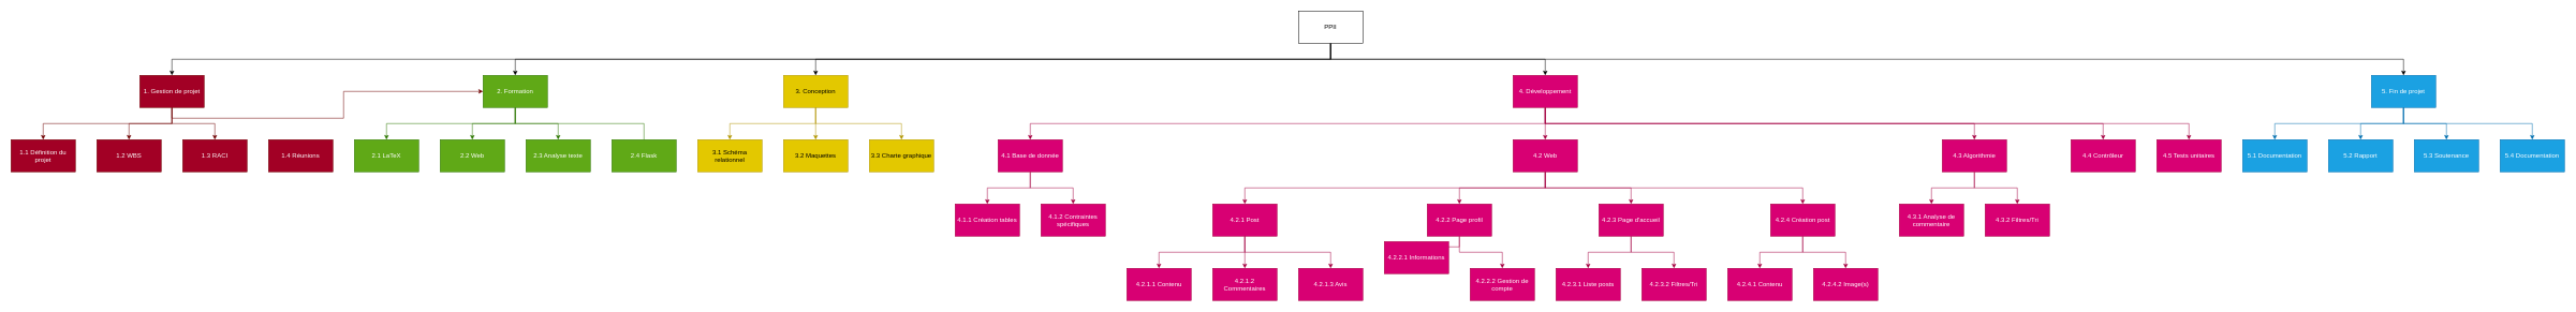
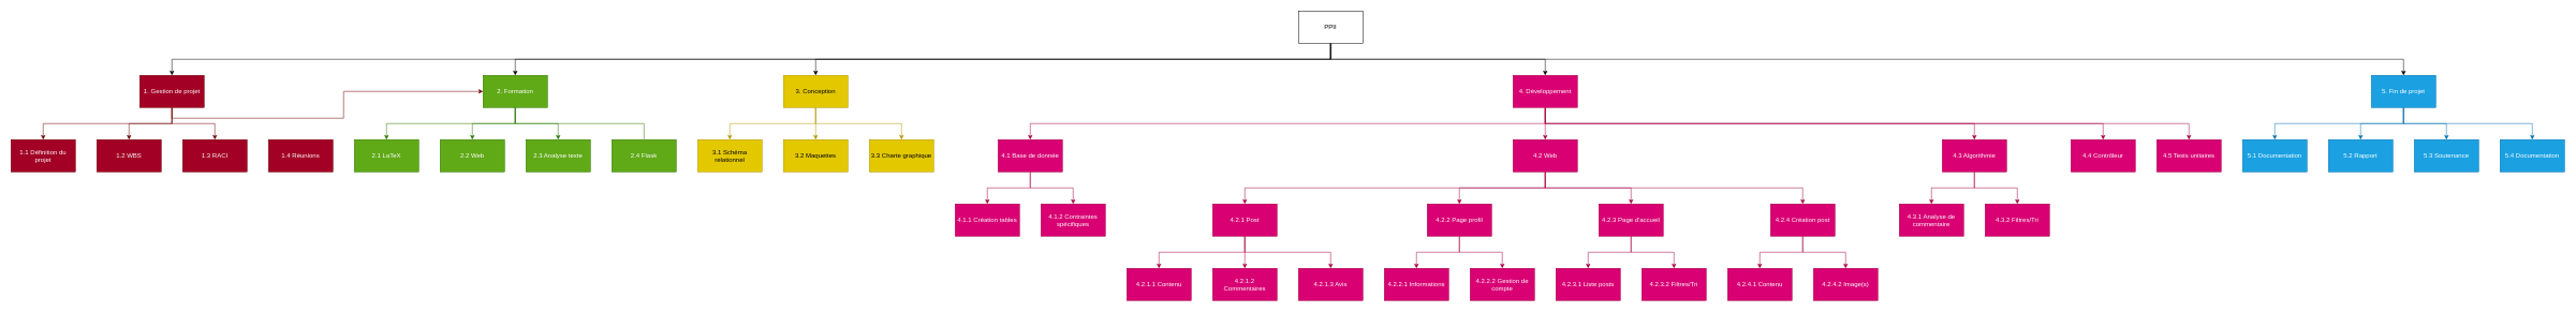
  <mxCell id="0" />
  <mxCell id="1" parent="0" />
  <mxCell id="2" style="edgeStyle=orthogonalEdgeStyle;rounded=0;orthogonalLoop=1;jettySize=auto;html=1;exitX=0.5;exitY=1;exitDx=0;exitDy=0;entryX=0.5;entryY=0;entryDx=0;entryDy=0;fillColor=#a20025;strokeColor=#6F0000;" edge="1" parent="1" source="6" target="28"><mxGeometry relative="1" as="geometry" /></mxCell>
  <mxCell id="3" style="edgeStyle=orthogonalEdgeStyle;rounded=0;orthogonalLoop=1;jettySize=auto;html=1;exitX=0.5;exitY=1;exitDx=0;exitDy=0;entryX=0.5;entryY=0;entryDx=0;entryDy=0;fillColor=#a20025;strokeColor=#6F0000;" edge="1" parent="1" source="6" target="29"><mxGeometry relative="1" as="geometry" /></mxCell>
  <mxCell id="4" style="edgeStyle=orthogonalEdgeStyle;rounded=0;orthogonalLoop=1;jettySize=auto;html=1;exitX=0.5;exitY=1;exitDx=0;exitDy=0;fillColor=#a20025;strokeColor=#6F0000;" edge="1" parent="1" source="6" target="37"><mxGeometry relative="1" as="geometry" /></mxCell>
  <mxCell id="5" style="edgeStyle=orthogonalEdgeStyle;rounded=0;orthogonalLoop=1;jettySize=auto;html=1;exitX=0.5;exitY=1;exitDx=0;exitDy=0;entryX=0.5;entryY=0;entryDx=0;entryDy=0;fillColor=#a20025;strokeColor=#6F0000;" edge="1" parent="1" source="6" target="46"><mxGeometry relative="1" as="geometry" /></mxCell>
  <mxCell id="6" value="1. Gestion de projet" style="rounded=0;whiteSpace=wrap;html=1;fillColor=#a20025;fontColor=#ffffff;strokeColor=#6F0000;" vertex="1" parent="1"><mxGeometry x="260" y="140" width="120" height="60" as="geometry" /></mxCell>
  <mxCell id="7" style="edgeStyle=orthogonalEdgeStyle;rounded=0;orthogonalLoop=1;jettySize=auto;html=1;exitX=0.5;exitY=1;exitDx=0;exitDy=0;entryX=0.5;entryY=0;entryDx=0;entryDy=0;" edge="1" parent="1" source="12" target="6"><mxGeometry relative="1" as="geometry" /></mxCell>
  <mxCell id="8" style="edgeStyle=orthogonalEdgeStyle;rounded=0;orthogonalLoop=1;jettySize=auto;html=1;exitX=0.5;exitY=1;exitDx=0;exitDy=0;entryX=0.5;entryY=0;entryDx=0;entryDy=0;" edge="1" parent="1" source="12" target="37"><mxGeometry relative="1" as="geometry" /></mxCell>
  <mxCell id="9" style="edgeStyle=orthogonalEdgeStyle;rounded=0;orthogonalLoop=1;jettySize=auto;html=1;exitX=0.5;exitY=1;exitDx=0;exitDy=0;entryX=0.5;entryY=0;entryDx=0;entryDy=0;" edge="1" parent="1" source="12" target="16"><mxGeometry relative="1" as="geometry" /></mxCell>
  <mxCell id="10" style="edgeStyle=orthogonalEdgeStyle;rounded=0;orthogonalLoop=1;jettySize=auto;html=1;exitX=0.5;exitY=1;exitDx=0;exitDy=0;entryX=0.5;entryY=0;entryDx=0;entryDy=0;" edge="1" parent="1" source="12" target="22"><mxGeometry relative="1" as="geometry" /></mxCell>
  <mxCell id="11" style="edgeStyle=orthogonalEdgeStyle;rounded=0;orthogonalLoop=1;jettySize=auto;html=1;exitX=0.5;exitY=1;exitDx=0;exitDy=0;entryX=0.5;entryY=0;entryDx=0;entryDy=0;" edge="1" parent="1" source="12" target="27"><mxGeometry relative="1" as="geometry"><mxPoint x="4313.2" y="20" as="targetPoint" /></mxGeometry></mxCell>
  <mxCell id="12" value="PPII" style="rounded=0;whiteSpace=wrap;html=1;" vertex="1" parent="1"><mxGeometry x="2420" y="20" width="120" height="60" as="geometry" /></mxCell>
  <mxCell id="13" style="edgeStyle=orthogonalEdgeStyle;rounded=0;orthogonalLoop=1;jettySize=auto;html=1;exitX=0.5;exitY=1;exitDx=0;exitDy=0;entryX=0.5;entryY=0;entryDx=0;entryDy=0;fillColor=#e3c800;strokeColor=#B09500;" edge="1" parent="1" source="16" target="31"><mxGeometry relative="1" as="geometry" /></mxCell>
  <mxCell id="14" style="edgeStyle=orthogonalEdgeStyle;rounded=0;orthogonalLoop=1;jettySize=auto;html=1;exitX=0.5;exitY=1;exitDx=0;exitDy=0;entryX=0.5;entryY=0;entryDx=0;entryDy=0;fillColor=#e3c800;strokeColor=#B09500;" edge="1" parent="1" source="16" target="32"><mxGeometry relative="1" as="geometry" /></mxCell>
  <mxCell id="15" style="edgeStyle=orthogonalEdgeStyle;rounded=0;orthogonalLoop=1;jettySize=auto;html=1;exitX=0.5;exitY=1;exitDx=0;exitDy=0;entryX=0.5;entryY=0;entryDx=0;entryDy=0;fillColor=#e3c800;strokeColor=#B09500;" edge="1" parent="1" source="16" target="42"><mxGeometry relative="1" as="geometry" /></mxCell>
  <mxCell id="16" value="3. Conception" style="rounded=0;whiteSpace=wrap;html=1;fillColor=#e3c800;fontColor=#000000;strokeColor=#B09500;" vertex="1" parent="1"><mxGeometry x="1460" y="140" width="120" height="60" as="geometry" /></mxCell>
  <mxCell id="17" style="edgeStyle=orthogonalEdgeStyle;rounded=0;orthogonalLoop=1;jettySize=auto;html=1;exitX=0.5;exitY=1;exitDx=0;exitDy=0;entryX=0.5;entryY=0;entryDx=0;entryDy=0;fillColor=#d80073;strokeColor=#A50040;" edge="1" parent="1" source="22" target="52"><mxGeometry relative="1" as="geometry" /></mxCell>
  <mxCell id="18" style="edgeStyle=orthogonalEdgeStyle;rounded=0;orthogonalLoop=1;jettySize=auto;html=1;exitX=0.5;exitY=1;exitDx=0;exitDy=0;entryX=0.5;entryY=0;entryDx=0;entryDy=0;fillColor=#d80073;strokeColor=#A50040;" edge="1" parent="1" source="22" target="55"><mxGeometry relative="1" as="geometry" /></mxCell>
  <mxCell id="19" style="edgeStyle=orthogonalEdgeStyle;rounded=0;orthogonalLoop=1;jettySize=auto;html=1;exitX=0.5;exitY=1;exitDx=0;exitDy=0;entryX=0.5;entryY=0;entryDx=0;entryDy=0;fillColor=#d80073;strokeColor=#A50040;" edge="1" parent="1" source="22" target="58"><mxGeometry relative="1" as="geometry" /></mxCell>
  <mxCell id="20" style="edgeStyle=orthogonalEdgeStyle;rounded=0;orthogonalLoop=1;jettySize=auto;html=1;exitX=0.5;exitY=1;exitDx=0;exitDy=0;entryX=0.5;entryY=0;entryDx=0;entryDy=0;fillColor=#d80073;strokeColor=#A50040;" edge="1" parent="1" source="22" target="85"><mxGeometry relative="1" as="geometry" /></mxCell>
  <mxCell id="21" style="edgeStyle=orthogonalEdgeStyle;rounded=0;orthogonalLoop=1;jettySize=auto;html=1;exitX=0.5;exitY=1;exitDx=0;exitDy=0;entryX=0.5;entryY=0;entryDx=0;entryDy=0;fillColor=#d80073;strokeColor=#A50040;" edge="1" parent="1" source="22" target="86"><mxGeometry relative="1" as="geometry" /></mxCell>
  <mxCell id="22" value="4. Développement" style="rounded=0;whiteSpace=wrap;html=1;fillColor=#d80073;fontColor=#ffffff;strokeColor=#A50040;" vertex="1" parent="1"><mxGeometry x="2820" y="140" width="120" height="60" as="geometry" /></mxCell>
  <mxCell id="23" style="edgeStyle=orthogonalEdgeStyle;rounded=0;orthogonalLoop=1;jettySize=auto;html=1;exitX=0.5;exitY=1;exitDx=0;exitDy=0;entryX=0.5;entryY=0;entryDx=0;entryDy=0;fillColor=#1ba1e2;strokeColor=#006EAF;" edge="1" parent="1" source="27" target="43"><mxGeometry relative="1" as="geometry" /></mxCell>
  <mxCell id="24" style="edgeStyle=orthogonalEdgeStyle;rounded=0;orthogonalLoop=1;jettySize=auto;html=1;exitX=0.5;exitY=1;exitDx=0;exitDy=0;entryX=0.5;entryY=0;entryDx=0;entryDy=0;fillColor=#1ba1e2;strokeColor=#006EAF;" edge="1" parent="1" source="27" target="44"><mxGeometry relative="1" as="geometry" /></mxCell>
  <mxCell id="25" style="edgeStyle=orthogonalEdgeStyle;rounded=0;orthogonalLoop=1;jettySize=auto;html=1;exitX=0.5;exitY=1;exitDx=0;exitDy=0;entryX=0.5;entryY=0;entryDx=0;entryDy=0;fillColor=#1ba1e2;strokeColor=#006EAF;" edge="1" parent="1" source="27" target="45"><mxGeometry relative="1" as="geometry" /></mxCell>
  <mxCell id="26" style="edgeStyle=orthogonalEdgeStyle;rounded=0;orthogonalLoop=1;jettySize=auto;html=1;exitX=0.5;exitY=1;exitDx=0;exitDy=0;entryX=0.5;entryY=0;entryDx=0;entryDy=0;fillColor=#1ba1e2;strokeColor=#006EAF;" edge="1" parent="1" source="27" target="47"><mxGeometry relative="1" as="geometry" /></mxCell>
  <mxCell id="27" value="5. Fin de projet" style="rounded=0;whiteSpace=wrap;html=1;fillColor=#1ba1e2;fontColor=#ffffff;strokeColor=#006EAF;" vertex="1" parent="1"><mxGeometry x="4420" y="140" width="120" height="60" as="geometry" /></mxCell>
  <mxCell id="28" value="1.2 WBS" style="rounded=0;whiteSpace=wrap;html=1;fillColor=#a20025;fontColor=#ffffff;strokeColor=#6F0000;" vertex="1" parent="1"><mxGeometry x="180" y="260" width="120" height="60" as="geometry" /></mxCell>
  <mxCell id="29" value="1.3 RACI" style="rounded=0;whiteSpace=wrap;html=1;fillColor=#a20025;fontColor=#ffffff;strokeColor=#6F0000;" vertex="1" parent="1"><mxGeometry x="340" y="260" width="120" height="60" as="geometry" /></mxCell>
  <mxCell id="30" value="1.4 Réunions" style="rounded=0;whiteSpace=wrap;html=1;fillColor=#a20025;fontColor=#ffffff;strokeColor=#6F0000;" vertex="1" parent="1"><mxGeometry x="500" y="260" width="120" height="60" as="geometry" /></mxCell>
  <mxCell id="31" value="3.1 Schéma relationnel" style="rounded=0;whiteSpace=wrap;html=1;fillColor=#e3c800;fontColor=#000000;strokeColor=#B09500;" vertex="1" parent="1"><mxGeometry x="1300" y="260" width="120" height="60" as="geometry" /></mxCell>
  <mxCell id="32" value="3.2 Maquettes" style="rounded=0;whiteSpace=wrap;html=1;fillColor=#e3c800;fontColor=#000000;strokeColor=#B09500;" vertex="1" parent="1"><mxGeometry x="1460" y="260" width="120" height="60" as="geometry" /></mxCell>
  <mxCell id="33" style="edgeStyle=orthogonalEdgeStyle;rounded=0;orthogonalLoop=1;jettySize=auto;html=1;exitX=0.5;exitY=1;exitDx=0;exitDy=0;entryX=0.5;entryY=0;entryDx=0;entryDy=0;fillColor=#60a917;strokeColor=#2D7600;" edge="1" parent="1" source="37" target="38"><mxGeometry relative="1" as="geometry" /></mxCell>
  <mxCell id="34" style="edgeStyle=orthogonalEdgeStyle;rounded=0;orthogonalLoop=1;jettySize=auto;html=1;exitX=0.5;exitY=1;exitDx=0;exitDy=0;entryX=0.5;entryY=0;entryDx=0;entryDy=0;fillColor=#60a917;strokeColor=#2D7600;" edge="1" parent="1" source="37" target="39"><mxGeometry relative="1" as="geometry" /></mxCell>
  <mxCell id="35" style="edgeStyle=orthogonalEdgeStyle;rounded=0;orthogonalLoop=1;jettySize=auto;html=1;exitX=0.5;exitY=1;exitDx=0;exitDy=0;entryX=0.5;entryY=0;entryDx=0;entryDy=0;fillColor=#60a917;strokeColor=#2D7600;" edge="1" parent="1" source="37" target="41"><mxGeometry relative="1" as="geometry" /></mxCell>
  <mxCell id="36" style="edgeStyle=orthogonalEdgeStyle;rounded=0;orthogonalLoop=1;jettySize=auto;html=1;exitX=0.5;exitY=1;exitDx=0;exitDy=0;entryX=0.5;entryY=0;entryDx=0;entryDy=0;fillColor=#60a917;strokeColor=#2D7600;endArrow=none;" edge="1" parent="1" source="37" target="40"><mxGeometry relative="1" as="geometry" /></mxCell>
  <mxCell id="37" value="2. Formation" style="rounded=0;whiteSpace=wrap;html=1;fillColor=#60a917;fontColor=#ffffff;strokeColor=#2D7600;" vertex="1" parent="1"><mxGeometry x="900" y="140" width="120" height="60" as="geometry" /></mxCell>
  <mxCell id="38" value="2.1 LaTeX" style="rounded=0;whiteSpace=wrap;html=1;fillColor=#60a917;fontColor=#ffffff;strokeColor=#2D7600;" vertex="1" parent="1"><mxGeometry x="660" y="260" width="120" height="60" as="geometry" /></mxCell>
  <mxCell id="39" value="2.2 Web" style="rounded=0;whiteSpace=wrap;html=1;fillColor=#60a917;fontColor=#ffffff;strokeColor=#2D7600;" vertex="1" parent="1"><mxGeometry x="820" y="260" width="120" height="60" as="geometry" /></mxCell>
  <mxCell id="40" value="2.4 Flask" style="rounded=0;whiteSpace=wrap;html=1;fillColor=#60a917;fontColor=#ffffff;strokeColor=#2D7600;" vertex="1" parent="1"><mxGeometry x="1140" y="260" width="120" height="60" as="geometry" /></mxCell>
  <mxCell id="41" value="2.3 Analyse texte" style="rounded=0;whiteSpace=wrap;html=1;fillColor=#60a917;fontColor=#ffffff;strokeColor=#2D7600;" vertex="1" parent="1"><mxGeometry x="980" y="260" width="120" height="60" as="geometry" /></mxCell>
  <mxCell id="42" value="3.3 Charte graphique" style="rounded=0;whiteSpace=wrap;html=1;fillColor=#e3c800;fontColor=#000000;strokeColor=#B09500;" vertex="1" parent="1"><mxGeometry x="1620" y="260" width="120" height="60" as="geometry" /></mxCell>
  <mxCell id="43" value="5.1 Documentation" style="rounded=0;whiteSpace=wrap;html=1;fillColor=#1ba1e2;fontColor=#ffffff;strokeColor=#006EAF;" vertex="1" parent="1"><mxGeometry x="4180" y="260" width="120" height="60" as="geometry" /></mxCell>
  <mxCell id="44" value="5.2 Rapport" style="rounded=0;whiteSpace=wrap;html=1;fillColor=#1ba1e2;fontColor=#ffffff;strokeColor=#006EAF;" vertex="1" parent="1"><mxGeometry x="4340" y="260" width="120" height="60" as="geometry" /></mxCell>
  <mxCell id="45" value="5.3 Soutenance" style="rounded=0;whiteSpace=wrap;html=1;fillColor=#1ba1e2;fontColor=#ffffff;strokeColor=#006EAF;" vertex="1" parent="1"><mxGeometry x="4500" y="260" width="120" height="60" as="geometry" /></mxCell>
  <mxCell id="46" value="1.1 Définition du projet" style="rounded=0;whiteSpace=wrap;html=1;fillColor=#a20025;fontColor=#ffffff;strokeColor=#6F0000;" vertex="1" parent="1"><mxGeometry x="20" y="260" width="120" height="60" as="geometry" /></mxCell>
  <mxCell id="47" value="5.4 Documentation" style="rounded=0;whiteSpace=wrap;html=1;fillColor=#1ba1e2;fontColor=#ffffff;strokeColor=#006EAF;" vertex="1" parent="1"><mxGeometry x="4660" y="260" width="120" height="60" as="geometry" /></mxCell>
  <mxCell id="48" style="edgeStyle=orthogonalEdgeStyle;rounded=0;orthogonalLoop=1;jettySize=auto;html=1;exitX=0.5;exitY=1;exitDx=0;exitDy=0;entryX=0.5;entryY=0;entryDx=0;entryDy=0;fillColor=#d80073;strokeColor=#A50040;" edge="1" parent="1" source="52" target="70"><mxGeometry relative="1" as="geometry" /></mxCell>
  <mxCell id="49" style="edgeStyle=orthogonalEdgeStyle;rounded=0;orthogonalLoop=1;jettySize=auto;html=1;exitX=0.5;exitY=1;exitDx=0;exitDy=0;entryX=0.5;entryY=0;entryDx=0;entryDy=0;fillColor=#d80073;strokeColor=#A50040;" edge="1" parent="1" source="52" target="66"><mxGeometry relative="1" as="geometry" /></mxCell>
  <mxCell id="50" style="edgeStyle=orthogonalEdgeStyle;rounded=0;orthogonalLoop=1;jettySize=auto;html=1;exitX=0.5;exitY=1;exitDx=0;exitDy=0;entryX=0.5;entryY=0;entryDx=0;entryDy=0;fillColor=#d80073;strokeColor=#A50040;" edge="1" parent="1" source="52" target="63"><mxGeometry relative="1" as="geometry" /></mxCell>
  <mxCell id="51" style="edgeStyle=orthogonalEdgeStyle;rounded=0;orthogonalLoop=1;jettySize=auto;html=1;exitX=0.5;exitY=1;exitDx=0;exitDy=0;entryX=0.5;entryY=0;entryDx=0;entryDy=0;fillColor=#d80073;strokeColor=#A50040;" edge="1" parent="1" source="52" target="80"><mxGeometry relative="1" as="geometry" /></mxCell>
  <mxCell id="52" value="4.2 Web" style="rounded=0;whiteSpace=wrap;html=1;fillColor=#d80073;fontColor=#ffffff;strokeColor=#A50040;" vertex="1" parent="1"><mxGeometry x="2820" y="260" width="120" height="60" as="geometry" /></mxCell>
  <mxCell id="53" style="edgeStyle=orthogonalEdgeStyle;rounded=0;orthogonalLoop=1;jettySize=auto;html=1;exitX=0.5;exitY=1;exitDx=0;exitDy=0;entryX=0.5;entryY=0;entryDx=0;entryDy=0;fillColor=#d80073;strokeColor=#A50040;" edge="1" parent="1" source="55" target="59"><mxGeometry relative="1" as="geometry" /></mxCell>
  <mxCell id="54" style="edgeStyle=orthogonalEdgeStyle;rounded=0;orthogonalLoop=1;jettySize=auto;html=1;exitX=0.5;exitY=1;exitDx=0;exitDy=0;entryX=0.5;entryY=0;entryDx=0;entryDy=0;fillColor=#d80073;strokeColor=#A50040;" edge="1" parent="1" source="55" target="60"><mxGeometry relative="1" as="geometry" /></mxCell>
  <mxCell id="55" value="4.1 Base de donnée" style="rounded=0;whiteSpace=wrap;html=1;fillColor=#d80073;fontColor=#ffffff;strokeColor=#A50040;" vertex="1" parent="1"><mxGeometry x="1860" y="260" width="120" height="60" as="geometry" /></mxCell>
  <mxCell id="56" style="edgeStyle=orthogonalEdgeStyle;rounded=0;orthogonalLoop=1;jettySize=auto;html=1;exitX=0.5;exitY=1;exitDx=0;exitDy=0;entryX=0.5;entryY=0;entryDx=0;entryDy=0;fillColor=#d80073;strokeColor=#A50040;" edge="1" parent="1" source="58" target="83"><mxGeometry relative="1" as="geometry" /></mxCell>
  <mxCell id="57" style="edgeStyle=orthogonalEdgeStyle;rounded=0;orthogonalLoop=1;jettySize=auto;html=1;exitX=0.5;exitY=1;exitDx=0;exitDy=0;entryX=0.5;entryY=0;entryDx=0;entryDy=0;fillColor=#d80073;strokeColor=#A50040;" edge="1" parent="1" source="58" target="84"><mxGeometry relative="1" as="geometry" /></mxCell>
  <mxCell id="58" value="4.3 Algorithmie" style="rounded=0;whiteSpace=wrap;html=1;fillColor=#d80073;fontColor=#ffffff;strokeColor=#A50040;" vertex="1" parent="1"><mxGeometry x="3620" y="260" width="120" height="60" as="geometry" /></mxCell>
  <mxCell id="59" value="4.1.1 Création tables" style="rounded=0;whiteSpace=wrap;html=1;fillColor=#d80073;fontColor=#ffffff;strokeColor=#A50040;" vertex="1" parent="1"><mxGeometry x="1780" y="380" width="120" height="60" as="geometry" /></mxCell>
  <mxCell id="60" value="4.1.2 Contraintes spécifiques" style="rounded=0;whiteSpace=wrap;html=1;fillColor=#d80073;fontColor=#ffffff;strokeColor=#A50040;" vertex="1" parent="1"><mxGeometry x="1940" y="380" width="120" height="60" as="geometry" /></mxCell>
  <mxCell id="61" style="edgeStyle=orthogonalEdgeStyle;rounded=0;orthogonalLoop=1;jettySize=auto;html=1;exitX=0.5;exitY=1;exitDx=0;exitDy=0;entryX=0.5;entryY=0;entryDx=0;entryDy=0;fillColor=#d80073;strokeColor=#A50040;" edge="1" parent="1" source="63" target="76"><mxGeometry relative="1" as="geometry" /></mxCell>
  <mxCell id="62" style="edgeStyle=orthogonalEdgeStyle;rounded=0;orthogonalLoop=1;jettySize=auto;html=1;exitX=0.5;exitY=1;exitDx=0;exitDy=0;entryX=0.5;entryY=0;entryDx=0;entryDy=0;fillColor=#d80073;strokeColor=#A50040;" edge="1" parent="1" source="63" target="77"><mxGeometry relative="1" as="geometry" /></mxCell>
  <mxCell id="63" value="4.2.3 Page d'accueil" style="rounded=0;whiteSpace=wrap;html=1;fillColor=#d80073;fontColor=#ffffff;strokeColor=#A50040;" vertex="1" parent="1"><mxGeometry x="2980" y="380" width="120" height="60" as="geometry" /></mxCell>
  <mxCell id="64" style="edgeStyle=orthogonalEdgeStyle;rounded=0;orthogonalLoop=1;jettySize=auto;html=1;exitX=0.5;exitY=1;exitDx=0;exitDy=0;entryX=0.5;entryY=0;entryDx=0;entryDy=0;fillColor=#d80073;strokeColor=#A50040;" edge="1" parent="1" source="66" target="74"><mxGeometry relative="1" as="geometry" /></mxCell>
  <mxCell id="65" style="edgeStyle=orthogonalEdgeStyle;rounded=0;orthogonalLoop=1;jettySize=auto;html=1;exitX=0.5;exitY=1;exitDx=0;exitDy=0;entryX=0.5;entryY=0;entryDx=0;entryDy=0;fillColor=#d80073;strokeColor=#A50040;" edge="1" parent="1" source="66" target="75"><mxGeometry relative="1" as="geometry" /></mxCell>
  <mxCell id="66" value="4.2.2 Page profil" style="rounded=0;whiteSpace=wrap;html=1;fillColor=#d80073;fontColor=#ffffff;strokeColor=#A50040;" vertex="1" parent="1"><mxGeometry x="2660" y="380" width="120" height="60" as="geometry" /></mxCell>
  <mxCell id="67" style="edgeStyle=orthogonalEdgeStyle;rounded=0;orthogonalLoop=1;jettySize=auto;html=1;exitX=0.5;exitY=1;exitDx=0;exitDy=0;entryX=0.5;entryY=0;entryDx=0;entryDy=0;fillColor=#d80073;strokeColor=#A50040;" edge="1" parent="1" source="70" target="71"><mxGeometry relative="1" as="geometry" /></mxCell>
  <mxCell id="68" style="edgeStyle=orthogonalEdgeStyle;rounded=0;orthogonalLoop=1;jettySize=auto;html=1;exitX=0.5;exitY=1;exitDx=0;exitDy=0;entryX=0.5;entryY=0;entryDx=0;entryDy=0;fillColor=#d80073;strokeColor=#A50040;" edge="1" parent="1" source="70" target="72"><mxGeometry relative="1" as="geometry" /></mxCell>
  <mxCell id="69" style="edgeStyle=orthogonalEdgeStyle;rounded=0;orthogonalLoop=1;jettySize=auto;html=1;exitX=0.5;exitY=1;exitDx=0;exitDy=0;entryX=0.5;entryY=0;entryDx=0;entryDy=0;fillColor=#d80073;strokeColor=#A50040;" edge="1" parent="1" source="70" target="73"><mxGeometry relative="1" as="geometry" /></mxCell>
  <mxCell id="70" value="4.2.1 Post" style="rounded=0;whiteSpace=wrap;html=1;fillColor=#d80073;fontColor=#ffffff;strokeColor=#A50040;" vertex="1" parent="1"><mxGeometry x="2260" y="380" width="120" height="60" as="geometry" /></mxCell>
  <mxCell id="71" value="4.2.1.1 Contenu" style="rounded=0;whiteSpace=wrap;html=1;fillColor=#d80073;fontColor=#ffffff;strokeColor=#A50040;" vertex="1" parent="1"><mxGeometry x="2100" y="500" width="120" height="60" as="geometry" /></mxCell>
  <mxCell id="72" value="4.2.1.2 Commentaires" style="rounded=0;whiteSpace=wrap;html=1;fillColor=#d80073;fontColor=#ffffff;strokeColor=#A50040;" vertex="1" parent="1"><mxGeometry x="2260" y="500" width="120" height="60" as="geometry" /></mxCell>
  <mxCell id="73" value="4.2.1.3 Avis" style="rounded=0;whiteSpace=wrap;html=1;fillColor=#d80073;fontColor=#ffffff;strokeColor=#A50040;" vertex="1" parent="1"><mxGeometry x="2420" y="500" width="120" height="60" as="geometry" /></mxCell>
- <mxCell id="74" value="4.2.2.1 Informations" style="rounded=0;whiteSpace=wrap;html=1;fillColor=#d80073;fontColor=#ffffff;strokeColor=#A50040;" vertex="1" parent="1"><mxGeometry x="2580" y="450" width="120" height="60" as="geometry" /></mxCell>
+ <mxCell id="74" value="4.2.2.1 Informations" style="rounded=0;whiteSpace=wrap;html=1;fillColor=#d80073;fontColor=#ffffff;strokeColor=#A50040;" vertex="1" parent="1"><mxGeometry x="2580" y="500" width="120" height="60" as="geometry" /></mxCell>
  <mxCell id="75" value="4.2.2.2 Gestion de compte" style="rounded=0;whiteSpace=wrap;html=1;fillColor=#d80073;fontColor=#ffffff;strokeColor=#A50040;" vertex="1" parent="1"><mxGeometry x="2740" y="500" width="120" height="60" as="geometry" /></mxCell>
  <mxCell id="76" value="4.2.3.1 Liste posts" style="rounded=0;whiteSpace=wrap;html=1;fillColor=#d80073;fontColor=#ffffff;strokeColor=#A50040;" vertex="1" parent="1"><mxGeometry x="2900" y="500" width="120" height="60" as="geometry" /></mxCell>
  <mxCell id="77" value="4.2.3.2 Filtres/Tri" style="rounded=0;whiteSpace=wrap;html=1;fillColor=#d80073;fontColor=#ffffff;strokeColor=#A50040;" vertex="1" parent="1"><mxGeometry x="3060" y="500" width="120" height="60" as="geometry" /></mxCell>
  <mxCell id="78" style="edgeStyle=orthogonalEdgeStyle;rounded=0;orthogonalLoop=1;jettySize=auto;html=1;exitX=0.5;exitY=1;exitDx=0;exitDy=0;entryX=0.5;entryY=0;entryDx=0;entryDy=0;fillColor=#d80073;strokeColor=#A50040;" edge="1" parent="1" source="80" target="81"><mxGeometry relative="1" as="geometry" /></mxCell>
  <mxCell id="79" style="edgeStyle=orthogonalEdgeStyle;rounded=0;orthogonalLoop=1;jettySize=auto;html=1;exitX=0.5;exitY=1;exitDx=0;exitDy=0;entryX=0.5;entryY=0;entryDx=0;entryDy=0;fillColor=#d80073;strokeColor=#A50040;" edge="1" parent="1" source="80" target="82"><mxGeometry relative="1" as="geometry" /></mxCell>
  <mxCell id="80" value="4.2.4 Création post" style="rounded=0;whiteSpace=wrap;html=1;fillColor=#d80073;fontColor=#ffffff;strokeColor=#A50040;" vertex="1" parent="1"><mxGeometry x="3300" y="380" width="120" height="60" as="geometry" /></mxCell>
  <mxCell id="81" value="4.2.4.1 Contenu" style="rounded=0;whiteSpace=wrap;html=1;fillColor=#d80073;fontColor=#ffffff;strokeColor=#A50040;" vertex="1" parent="1"><mxGeometry x="3220" y="500" width="120" height="60" as="geometry" /></mxCell>
  <mxCell id="82" value="4.2.4.2 Image(s)" style="rounded=0;whiteSpace=wrap;html=1;fillColor=#d80073;fontColor=#ffffff;strokeColor=#A50040;" vertex="1" parent="1"><mxGeometry x="3380" y="500" width="120" height="60" as="geometry" /></mxCell>
  <mxCell id="83" value="4.3.1 Analyse de commentaire" style="rounded=0;whiteSpace=wrap;html=1;fillColor=#d80073;fontColor=#ffffff;strokeColor=#A50040;" vertex="1" parent="1"><mxGeometry x="3540" y="380" width="120" height="60" as="geometry" /></mxCell>
  <mxCell id="84" value="4.3.2 Filtres/Tri" style="rounded=0;whiteSpace=wrap;html=1;fillColor=#d80073;fontColor=#ffffff;strokeColor=#A50040;" vertex="1" parent="1"><mxGeometry x="3700" y="380" width="120" height="60" as="geometry" /></mxCell>
  <mxCell id="85" value="4.4 Contrôleur" style="rounded=0;whiteSpace=wrap;html=1;fillColor=#d80073;fontColor=#ffffff;strokeColor=#A50040;" vertex="1" parent="1"><mxGeometry x="3860" y="260" width="120" height="60" as="geometry" /></mxCell>
  <mxCell id="86" value="4.5 Tests unitaires" style="rounded=0;whiteSpace=wrap;html=1;fillColor=#d80073;fontColor=#ffffff;strokeColor=#A50040;" vertex="1" parent="1"><mxGeometry x="4020" y="260" width="120" height="60" as="geometry" /></mxCell>
